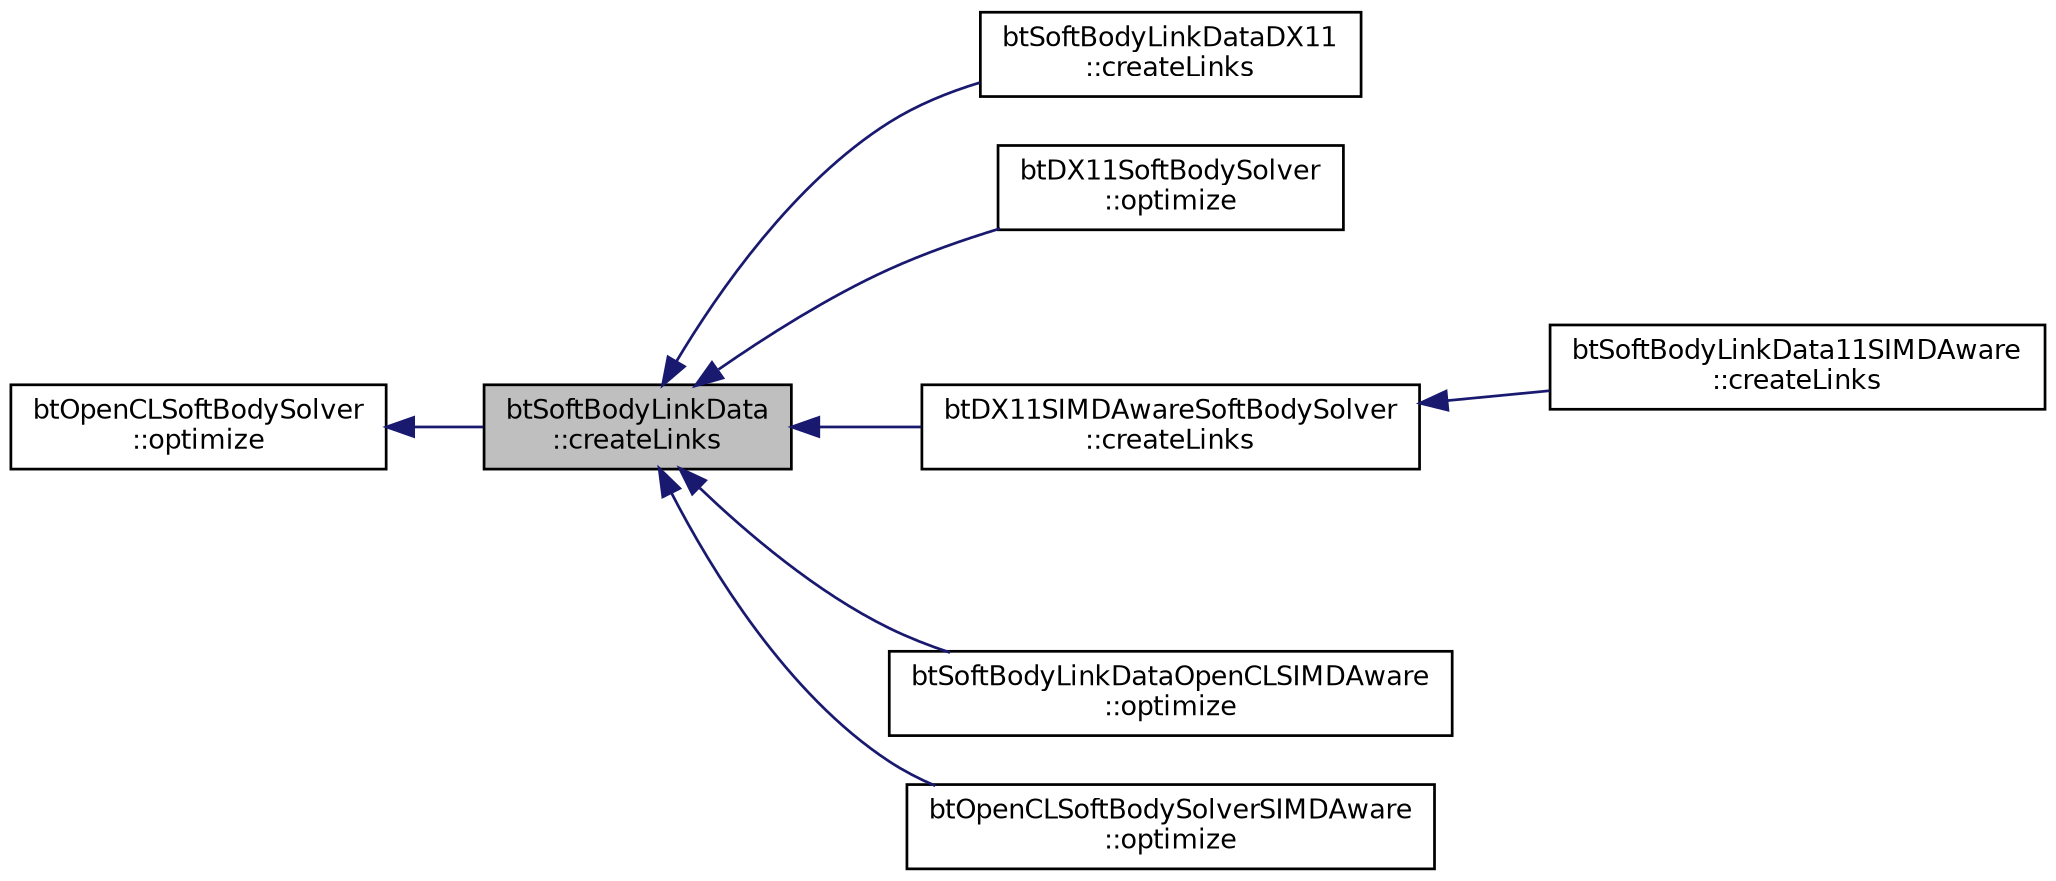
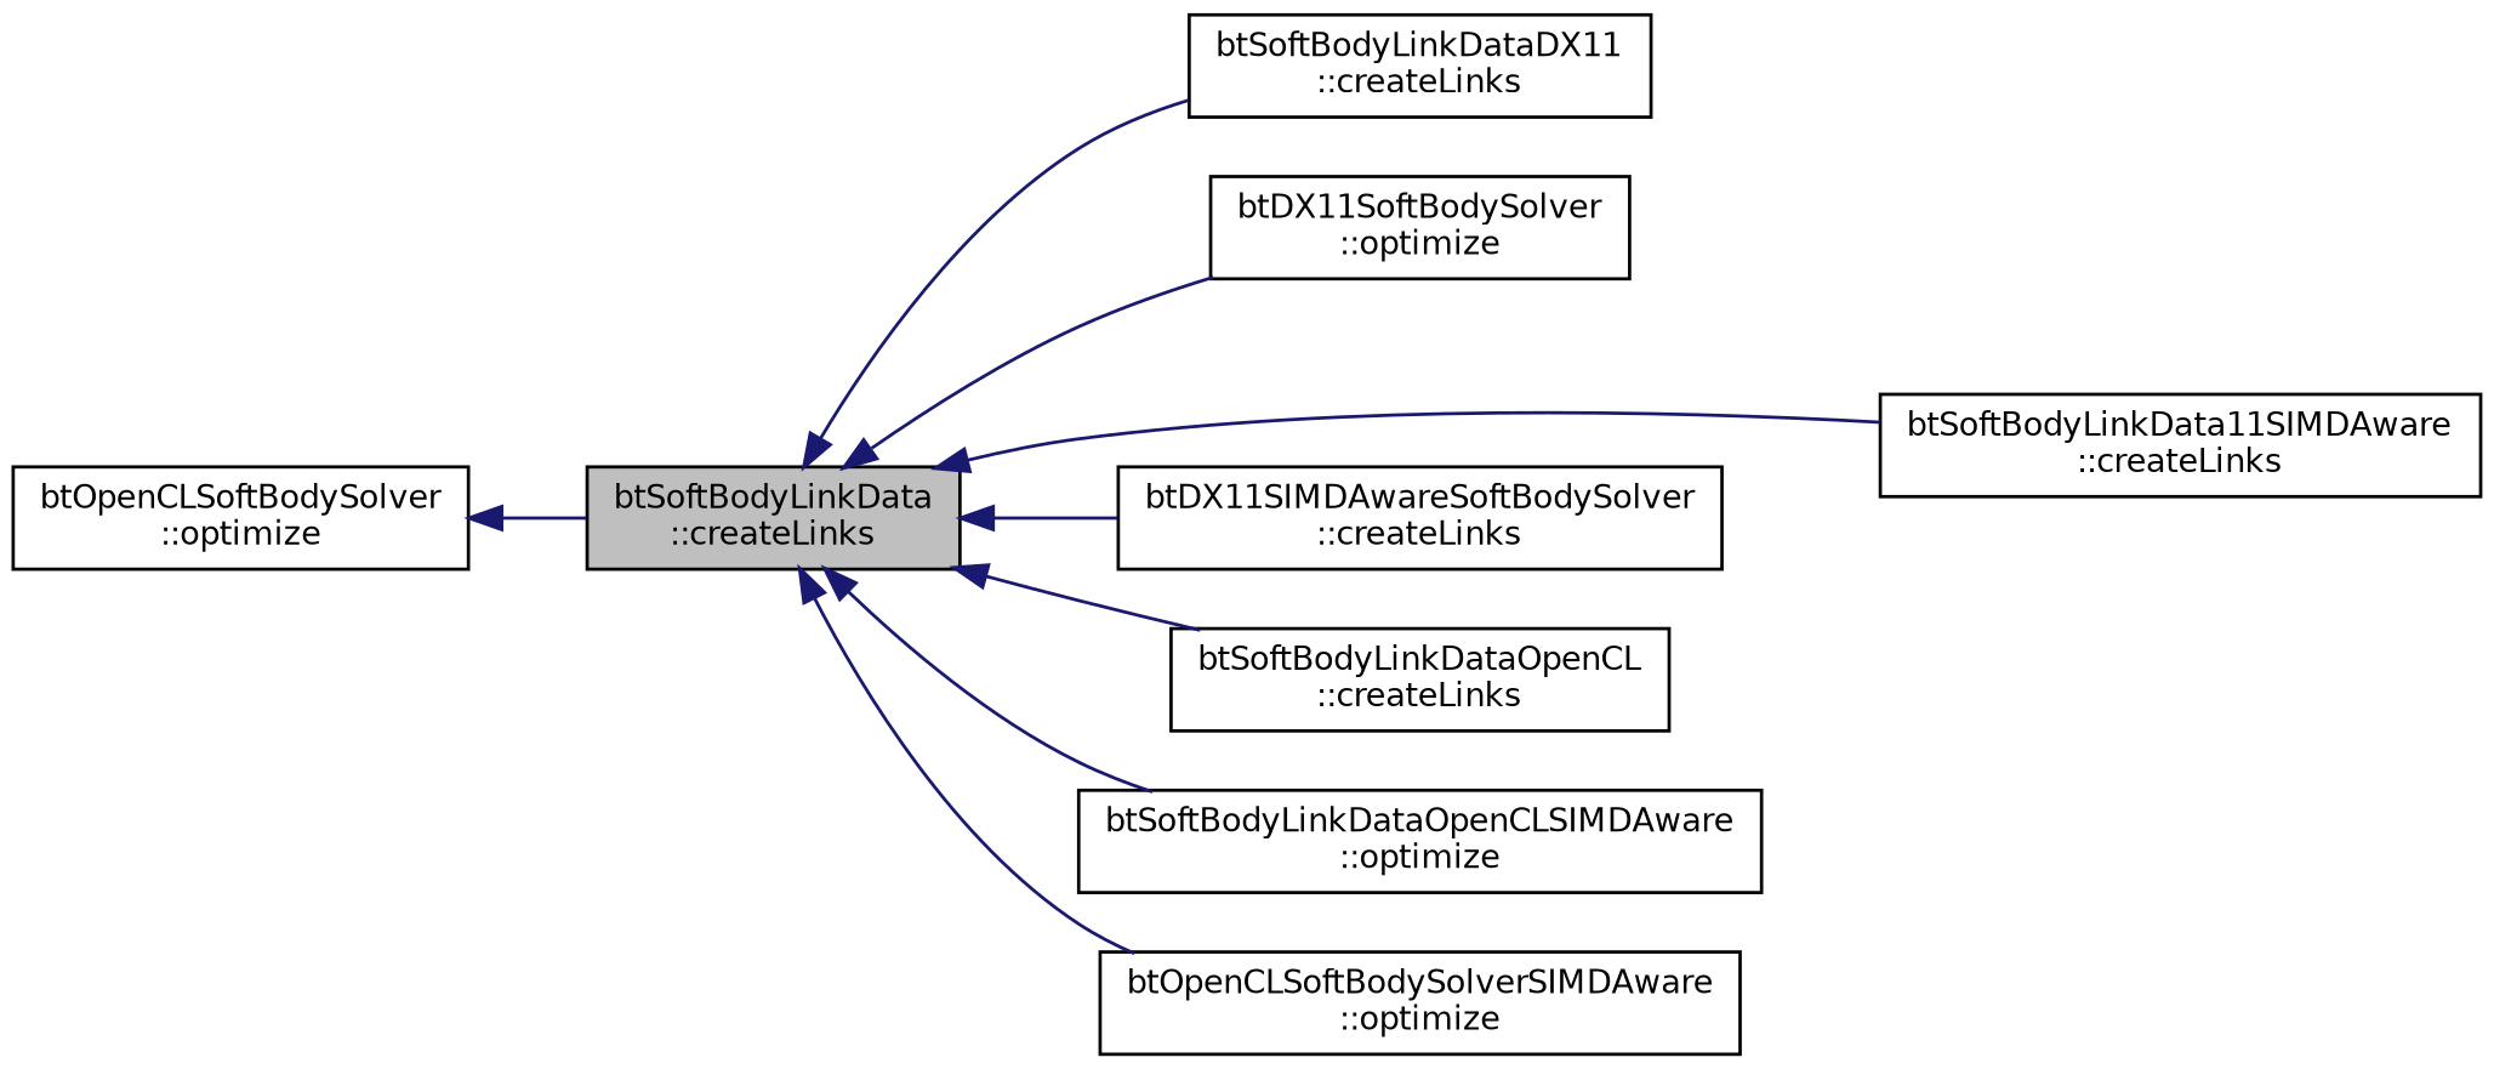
  digraph {
    rankdir=LR
    node [color=black fillcolor=white fontname=Helvetica fontsize=10 shape=record style=filled]
    edge [color=midnightblue dir=back fontname=Helvetica fontsize=10 labelfontname=Helvetica labelfontsize=10 style=solid]
    n1 [fillcolor=grey75 fontcolor=black height=0.2 label="btSoftBodyLinkData\l::createLinks" width=0.4]
    n2 [height=0.2 label="btSoftBodyLinkDataDX11\l::createLinks" width=0.4]
    n3 [height=0.2 label="btDX11SoftBodySolver\l::optimize" width=0.4]
    n4 [height=0.2 label="btSoftBodyLinkData11SIMDAware\l::createLinks" width=0.4]
    n5 [height=0.2 label="btDX11SIMDAwareSoftBodySolver\l::createLinks" width=0.4]
+   n6 [height=0.2 label="btSoftBodyLinkDataOpenCL\l::createLinks" width=0.4]
    n7 [height=0.2 label="btSoftBodyLinkDataOpenCLSIMDAware\l::optimize" width=0.4]
    n8 [height=0.2 label="btOpenCLSoftBodySolverSIMDAware\l::optimize" width=0.4]
    n9 [height=0.2 label="btOpenCLSoftBodySolver\l::optimize" width=0.4]
    n1 -> n2
    n1 -> n3
-   n5 -> n4
+   n1 -> n4
    n1 -> n5
+   n1 -> n6
    n1 -> n7
    n1 -> n8
    n9 -> n1
  }
